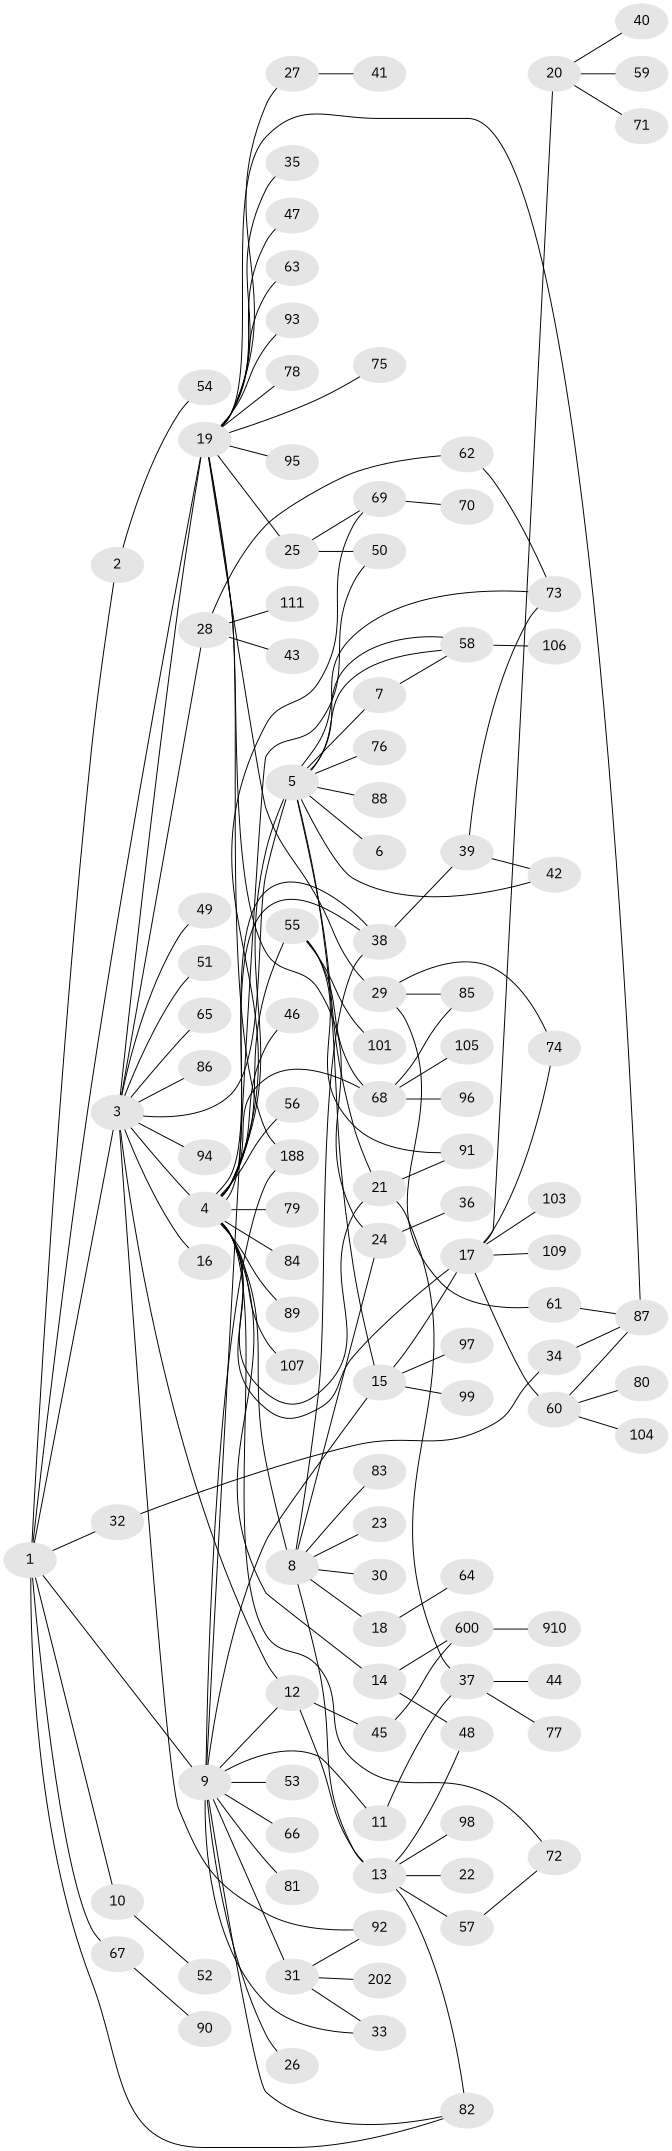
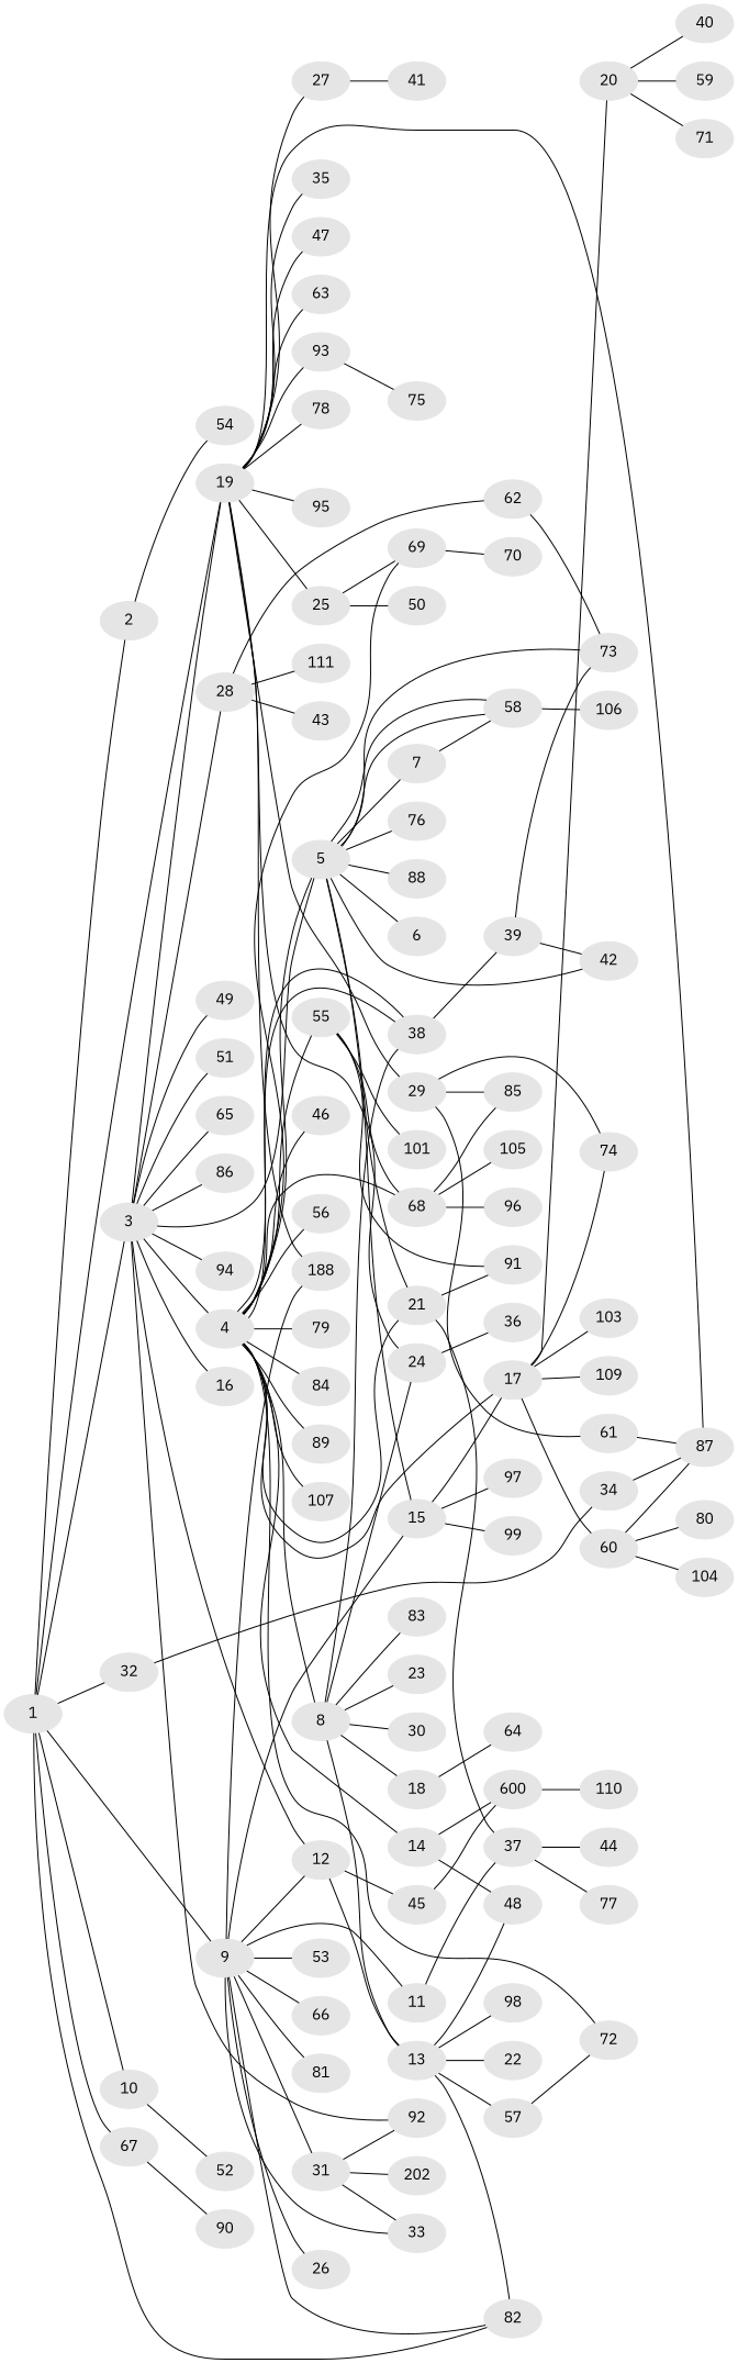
  graph {
    fontname="IBM Plex Sans"
    rankdir=LR
    node [color=gray90 fontname="IBM Plex Sans" style=filled]
    edge [fontname="IBM Plex Sans"]
    1
    2
    3
    9
    10
    19
    32
    67
    82
    54
    4
    5
    12
    16
    28
    49
    51
    65
    86
    92
    94
    15
    11
    26
    31
    33
    50
    53
    66
    81
    n31 [label=188]
    52
    24
    25
    27
    29
    35
    47
    63
    75
    78
    87
    93
    95
    34
    90
    8
    14
    17
    21
    38
    46
    55
    56
    68
    69
    72
    79
    84
    89
    107
    6
    7
    42
    58
    73
    76
    88
    13
    45
    43
    62
    111
    18
    23
    30
    83
    48
    n79 [label=600]
    20
    60
    74
    103
    109
    37
    91
    39
    101
    85
    96
    105
    70
    97
    99
    106
    22
    57
    98
    64
    36
    n101 [label=202]
    44
    77
-   110 [label=910]
+   110
    40
    59
    71
    80
    104
    41
    61
    1 -- 2
    1 -- 3
    1 -- 9
    1 -- 10
    1 -- 19
    1 -- 32
    1 -- 67
    1 -- 82
    2 -- 54
    3 -- 19
    3 -- 4
    3 -- 5
    3 -- 12
    3 -- 16
    3 -- 28
    3 -- 49
    3 -- 51
    3 -- 65
    3 -- 86
    3 -- 92
    3 -- 94
    9 -- 82
    9 -- 12
    9 -- 15
    9 -- 11
    9 -- 26
    9 -- 31
    9 -- 33
-   9 -- 50
    9 -- 53
    9 -- 66
    9 -- 81
    9 -- n31
    10 -- 52
    19 -- n31
    19 -- 24
    19 -- 25
    19 -- 27
    19 -- 29
    19 -- 35
    19 -- 47
    19 -- 63
-   19 -- 75
+   93 -- 75
    19 -- 78
    19 -- 87
    19 -- 93
    19 -- 95
    32 -- 34
    67 -- 90
    4 -- 5
    4 -- 8
    4 -- 14
    4 -- 17
    4 -- 21
    4 -- 38
    4 -- 38
    4 -- 46
    4 -- 55
    4 -- 56
    4 -- 68
    4 -- 69
    4 -- 72
    4 -- 79
    4 -- 84
    4 -- 89
    4 -- 107
    5 -- 15
    5 -- 21
    5 -- 6
    5 -- 7
    5 -- 42
    5 -- 58
    5 -- 58
    5 -- 73
    5 -- 76
    5 -- 88
    12 -- 13
    12 -- 45
    28 -- 43
    28 -- 62
    28 -- 111
    15 -- 17
    15 -- 97
    15 -- 99
    11 -- 37
    31 -- 92
    31 -- 33
    31 -- n101
    24 -- 36
    25 -- 50
    25 -- 69
    27 -- 41
    29 -- 74
    29 -- 85
    29 -- 61
    34 -- 87
    8 -- 24
    8 -- 38
    8 -- 13
    8 -- 18
    8 -- 23
    8 -- 30
    8 -- 83
    14 -- 48
    14 -- n79
    17 -- 20
    17 -- 60
    17 -- 74
    17 -- 103
    17 -- 109
    21 -- 37
    21 -- 91
    38 -- 39
    55 -- 68
    55 -- 91
    55 -- 101
    68 -- 85
    68 -- 96
    68 -- 105
    69 -- 70
    7 -- 58
    58 -- 106
    13 -- 82
    13 -- 48
    13 -- 22
    13 -- 57
    13 -- 98
    45 -- n79
    62 -- 73
    18 -- 64
    n79 -- 110
    20 -- 40
    20 -- 59
    20 -- 71
    60 -- 87
    60 -- 80
    60 -- 104
    37 -- 44
    37 -- 77
    39 -- 42
    39 -- 73
    57 -- 72
    61 -- 87
  }
